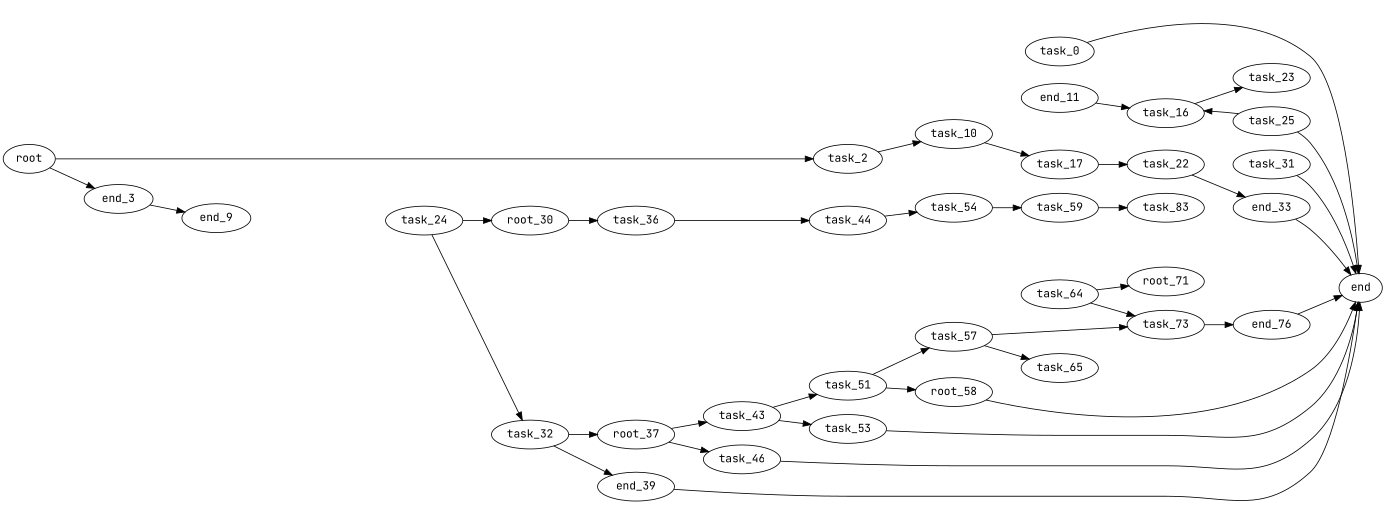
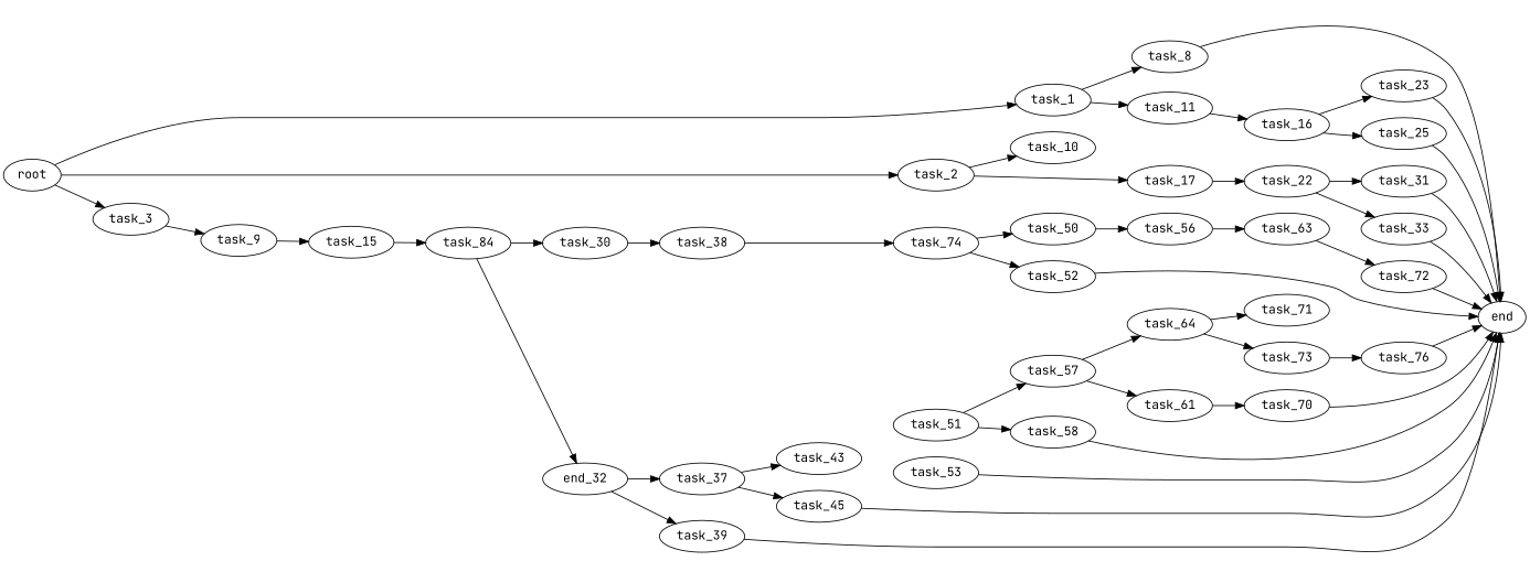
  digraph {
    fontname="JetBrains Mono"
    rankdir=LR
    node [fontname="JetBrains Mono"]
    edge [fontname="JetBrains Mono"]
    root
+   task_1
    task_2
-   task_3 [label=end_3]
-   task_8 [label=task_0]
-   task_11 [label=end_11]
+   task_3
+   task_8
+   task_11
    task_10
-   task_9 [label=end_9]
+   task_9
    end
    task_16
    task_17
+   task_15
    task_23
    task_25
    task_22
-   task_24
-   task_30 [label=root_30]
-   task_32
+   task_24 [label=task_84]
+   task_30
+   task_32 [label=end_32]
    task_31
-   task_33 [label=end_33]
-   task_38 [label=task_36]
-   task_37 [label=root_37]
-   task_39 [label=end_39]
-   task_44
+   task_33
+   task_38
+   task_37
+   task_39
+   task_44 [label=task_74]
    task_43
-   task_45 [label=task_46]
-   task_50 [label=task_54]
+   task_45
+   task_50
+   task_52
    task_51
    task_53
    task_57
-   task_58 [label=root_58]
-   task_59
+   task_58
+   task_59 [label=task_56]
    task_64
-   task_65
-   task_63 [label=task_83]
-   task_71 [label=root_71]
+   task_65 [label=task_61]
+   task_63
+   task_72
+   task_71
    task_73
-   task_76 [label=end_76]
+   task_70
+   task_76
+   root -> task_1
    root -> task_2
    root -> task_3
+   task_1 -> task_8
+   task_1 -> task_11
    task_2 -> task_10
    task_3 -> task_9
    task_8 -> end
    task_11 -> task_16
-   task_10 -> task_17
+   task_2 -> task_17
+   task_9 -> task_15
    task_16 -> task_23
-   task_25 -> task_16
+   task_16 -> task_25
    task_17 -> task_22
+   task_15 -> task_24
+   task_23 -> end
    task_25 -> end
+   task_22 -> task_31
    task_22 -> task_33
    task_24 -> task_30
    task_24 -> task_32
    task_30 -> task_38
    task_32 -> task_37
    task_32 -> task_39
    task_31 -> end
    task_33 -> end
    task_38 -> task_44
    task_37 -> task_43
    task_37 -> task_45
    task_39 -> end
    task_44 -> task_50
-   task_43 -> task_51
-   task_43 -> task_53
+   task_44 -> task_52
    task_45 -> end
    task_50 -> task_59
+   task_52 -> end
    task_51 -> task_57
    task_51 -> task_58
    task_53 -> end
-   task_57 -> task_73
+   task_57 -> task_64
    task_57 -> task_65
    task_58 -> end
    task_59 -> task_63
    task_64 -> task_71
    task_64 -> task_73
+   task_65 -> task_70
+   task_63 -> task_72
+   task_72 -> end
    task_73 -> task_76
+   task_70 -> end
    task_76 -> end
  }
